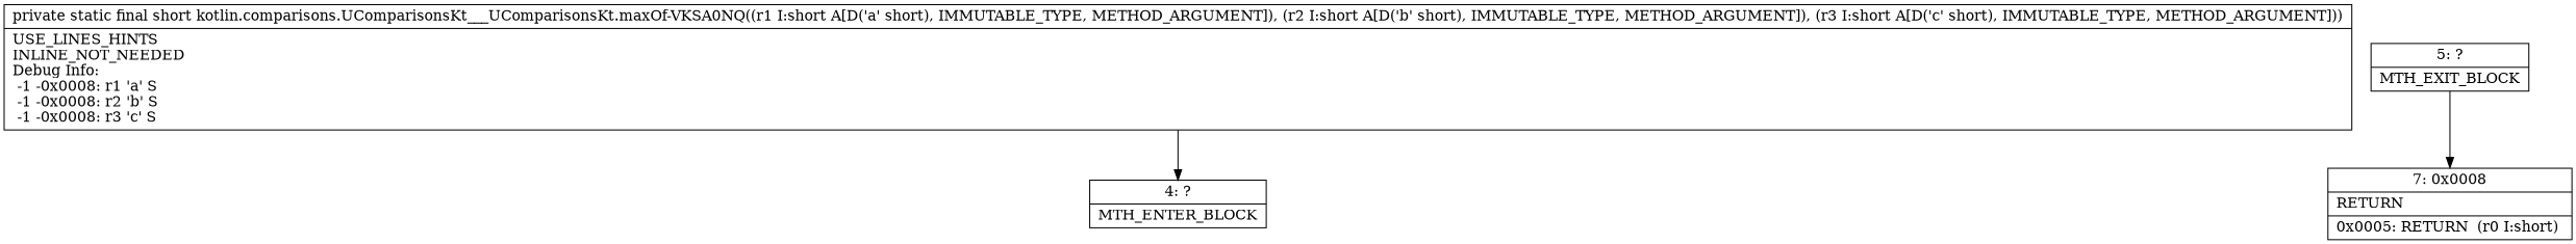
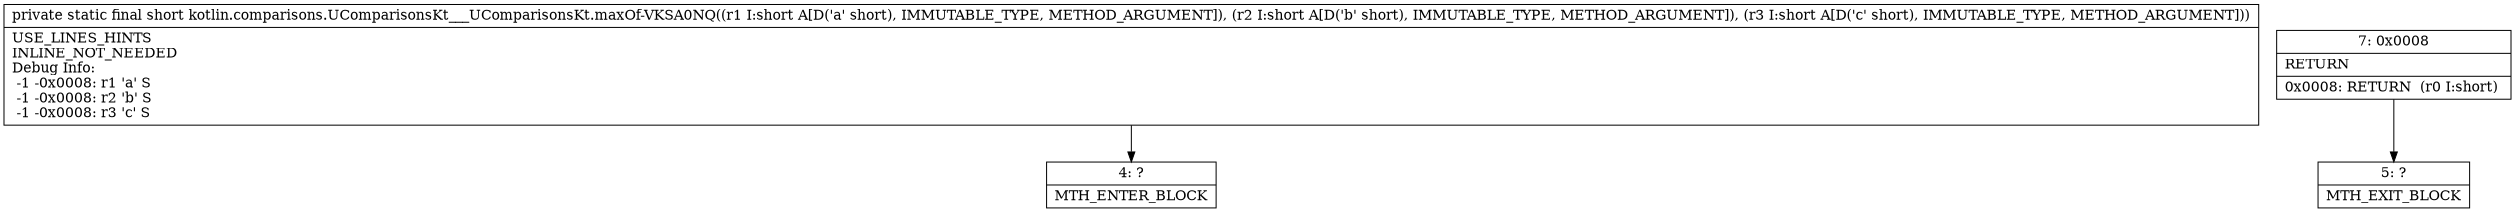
  digraph {
    node [shape=record]
    n1 [label="{4\:\ ?|MTH_ENTER_BLOCK\l}"]
-   n2 [label="{7\:\ 0x0008|RETURN\l|0x0005: RETURN  (r0 I:short) \l}"]
+   n2 [label="{7\:\ 0x0008|RETURN\l|0x0008: RETURN  (r0 I:short) \l}"]
    n3 [label="{5\:\ ?|MTH_EXIT_BLOCK\l}"]
    n4 [label="{private static final short kotlin.comparisons.UComparisonsKt___UComparisonsKt.maxOf\-VKSA0NQ((r1 I:short A[D('a' short), IMMUTABLE_TYPE, METHOD_ARGUMENT]), (r2 I:short A[D('b' short), IMMUTABLE_TYPE, METHOD_ARGUMENT]), (r3 I:short A[D('c' short), IMMUTABLE_TYPE, METHOD_ARGUMENT]))  | USE_LINES_HINTS\lINLINE_NOT_NEEDED\lDebug Info:\l  \-1 \-0x0008: r1 'a' S\l  \-1 \-0x0008: r2 'b' S\l  \-1 \-0x0008: r3 'c' S\l}"]
-   n3 -> n2
+   n2 -> n3
    n4 -> n1
  }
